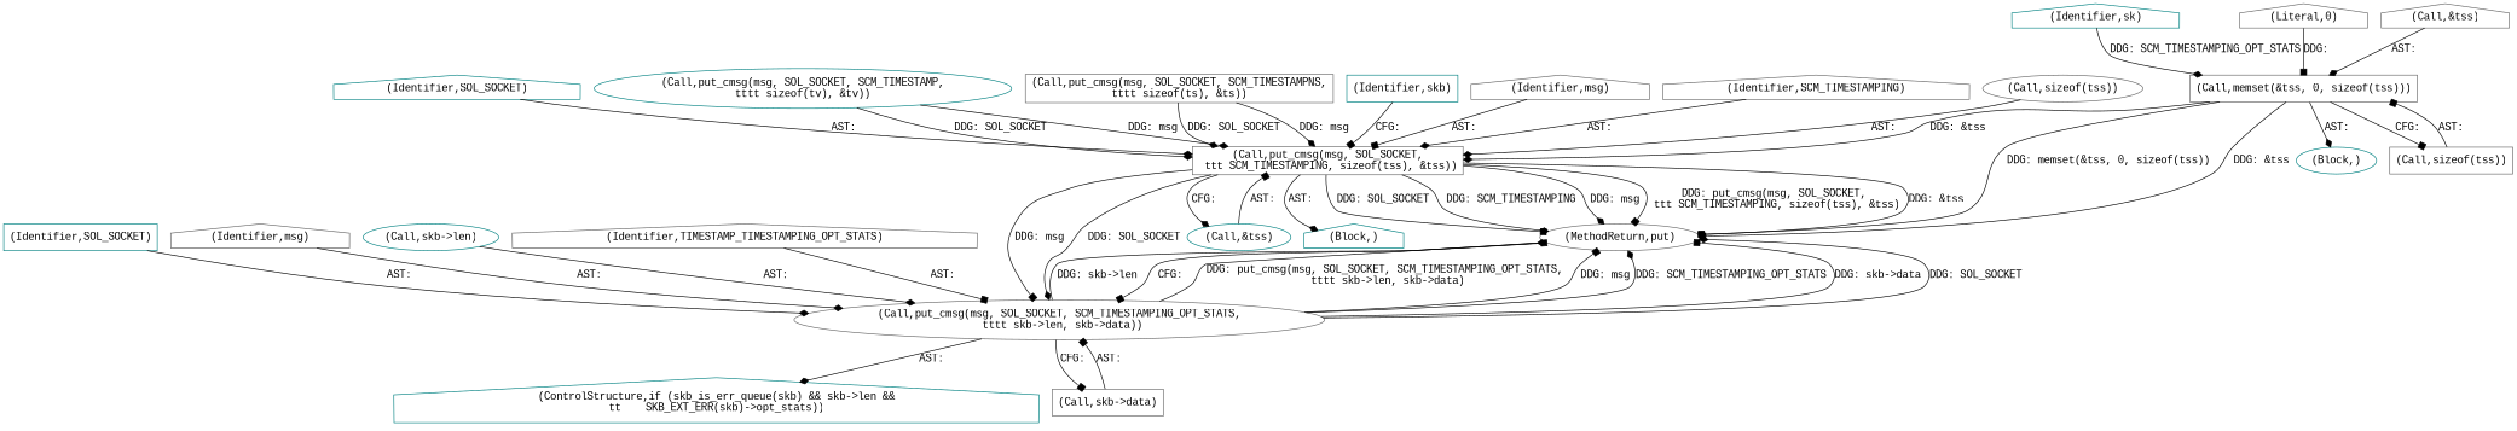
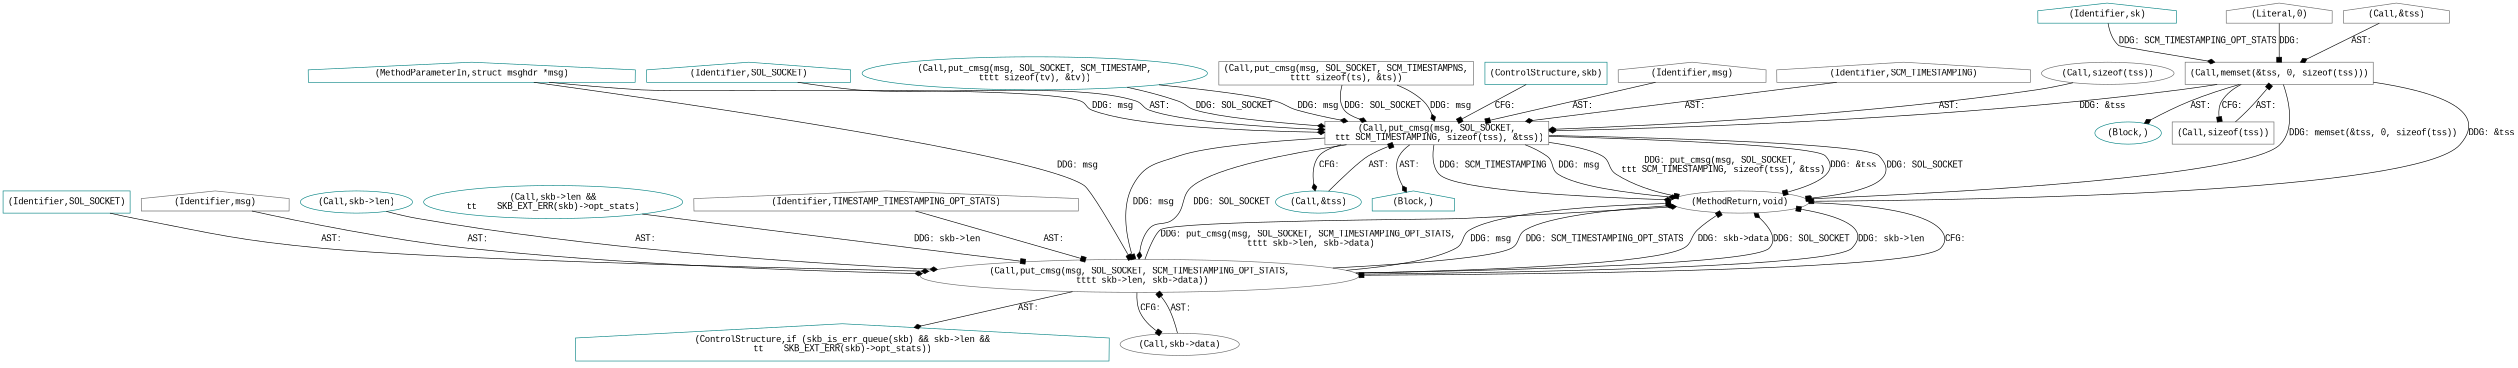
  digraph {
    fontname="Liberation Mono"
    node [color=gray40 fontname="Liberation Mono" shape=house]
    edge [arrowhead=diamond fontname="Liberation Mono"]
    n1 [label="(Call,memset(&tss, 0, sizeof(tss)))" shape=box]
    n2 [label="(Call,put_cmsg(msg, SOL_SOCKET,\n \t\t\t SCM_TIMESTAMPING, sizeof(tss), &tss))" shape=box]
    n3 [label="(Call,sizeof(tss))" shape=box]
-   n4 [label="(MethodReturn,put)" shape=ellipse]
+   n4 [label="(MethodReturn,void)" shape=ellipse]
    n5 [color=teal label="(Block,)" shape=ellipse]
    n6 [label="(Call,put_cmsg(msg, SOL_SOCKET, SCM_TIMESTAMPING_OPT_STATS,\n \t\t\t\t skb->len, skb->data))" shape=ellipse]
    n7 [color=teal label="(Call,&tss)" shape=ellipse]
    n8 [color=teal label="(Block,)"]
    n9 [color=teal label="(ControlStructure,if (skb_is_err_queue(skb) && skb->len &&\n\t\t    SKB_EXT_ERR(skb)->opt_stats))"]
-   n10 [label="(Call,skb->data)" shape=box]
+   n10 [label="(Call,skb->data)" shape=ellipse]
    n11 [color=teal label="(Identifier,SOL_SOCKET)" shape=box]
    n12 [color=teal label="(Identifier,SOL_SOCKET)"]
    n13 [color=teal label="(Identifier,sk)"]
    n14 [color=teal label="(Call,put_cmsg(msg, SOL_SOCKET, SCM_TIMESTAMP,\n\t\t\t\t sizeof(tv), &tv))" shape=ellipse]
    n15 [label="(Literal,0)"]
    n16 [label="(Call,put_cmsg(msg, SOL_SOCKET, SCM_TIMESTAMPNS,\n\t\t\t\t sizeof(ts), &ts))" shape=box]
-   n17 [color=teal label="(Identifier,skb)" shape=box]
+   n17 [color=teal label="(ControlStructure,skb)" shape=box]
    n18 [label="(Identifier,msg)"]
    n19 [color=teal label="(Call,skb->len)" shape=ellipse]
    n20 [label="(Identifier,msg)"]
+   n21 [color=teal label="(Call,skb->len &&\n\t\t    SKB_EXT_ERR(skb)->opt_stats)" shape=ellipse]
    n22 [label="(Call,&tss)"]
    n23 [label="(Identifier,SCM_TIMESTAMPING)"]
    n24 [label="(Identifier,TIMESTAMP_TIMESTAMPING_OPT_STATS)"]
    n25 [label="(Call,sizeof(tss))" shape=ellipse]
+   n26 [color=teal label="(MethodParameterIn,struct msghdr *msg)"]
    n1 -> n2 [label="DDG: &tss"]
    n1 -> n3 [arrowhead=box label="CFG: "]
    n1 -> n4 [arrowhead=box label="DDG: memset(&tss, 0, sizeof(tss))"]
    n1 -> n4 [arrowhead=box label="DDG: &tss"]
    n1 -> n5 [label="AST: "]
    n2 -> n4 [arrowhead=box label="DDG: put_cmsg(msg, SOL_SOCKET,\n \t\t\t SCM_TIMESTAMPING, sizeof(tss), &tss)"]
    n2 -> n4 [arrowhead=box label="DDG: &tss"]
    n2 -> n4 [arrowhead=box label="DDG: SOL_SOCKET"]
    n2 -> n4 [label="DDG: SCM_TIMESTAMPING"]
    n2 -> n4 [label="DDG: msg"]
    n2 -> n6 [arrowhead=box label="DDG: msg"]
    n2 -> n6 [label="DDG: SOL_SOCKET"]
    n2 -> n7 [label="CFG: "]
    n2 -> n8 [label="AST: "]
    n3 -> n1 [arrowhead=box label="AST: "]
    n4 -> n6 [arrowhead=box label="CFG: "]
    n6 -> n4 [label="DDG: put_cmsg(msg, SOL_SOCKET, SCM_TIMESTAMPING_OPT_STATS,\n \t\t\t\t skb->len, skb->data)"]
    n6 -> n4 [arrowhead=box label="DDG: msg"]
    n6 -> n4 [label="DDG: SCM_TIMESTAMPING_OPT_STATS"]
    n6 -> n4 [arrowhead=box label="DDG: skb->data"]
    n6 -> n4 [label="DDG: SOL_SOCKET"]
    n6 -> n4 [arrowhead=box label="DDG: skb->len"]
    n6 -> n9 [label="AST: "]
    n6 -> n10 [arrowhead=box label="CFG: "]
    n7 -> n2 [arrowhead=box label="AST: "]
    n10 -> n6 [arrowhead=box label="AST: "]
    n11 -> n6 [label="AST: "]
    n12 -> n2 [label="AST: "]
    n13 -> n1 [label="DDG: SCM_TIMESTAMPING_OPT_STATS"]
    n14 -> n2 [label="DDG: msg"]
    n14 -> n2 [label="DDG: SOL_SOCKET"]
    n15 -> n1 [arrowhead=box label="DDG: "]
    n16 -> n2 [label="DDG: msg"]
    n16 -> n2 [label="DDG: SOL_SOCKET"]
    n17 -> n2 [arrowhead=box label="CFG: "]
    n18 -> n6 [label="AST: "]
    n19 -> n6 [label="AST: "]
    n20 -> n2 [arrowhead=box label="AST: "]
+   n21 -> n6 [arrowhead=box label="DDG: skb->len"]
    n22 -> n1 [label="AST: "]
    n23 -> n2 [label="AST: "]
    n24 -> n6 [arrowhead=box label="AST: "]
    n25 -> n2 [label="AST: "]
+   n26 -> n2 [label="DDG: msg"]
+   n26 -> n6 [arrowhead=box label="DDG: msg"]
  }
